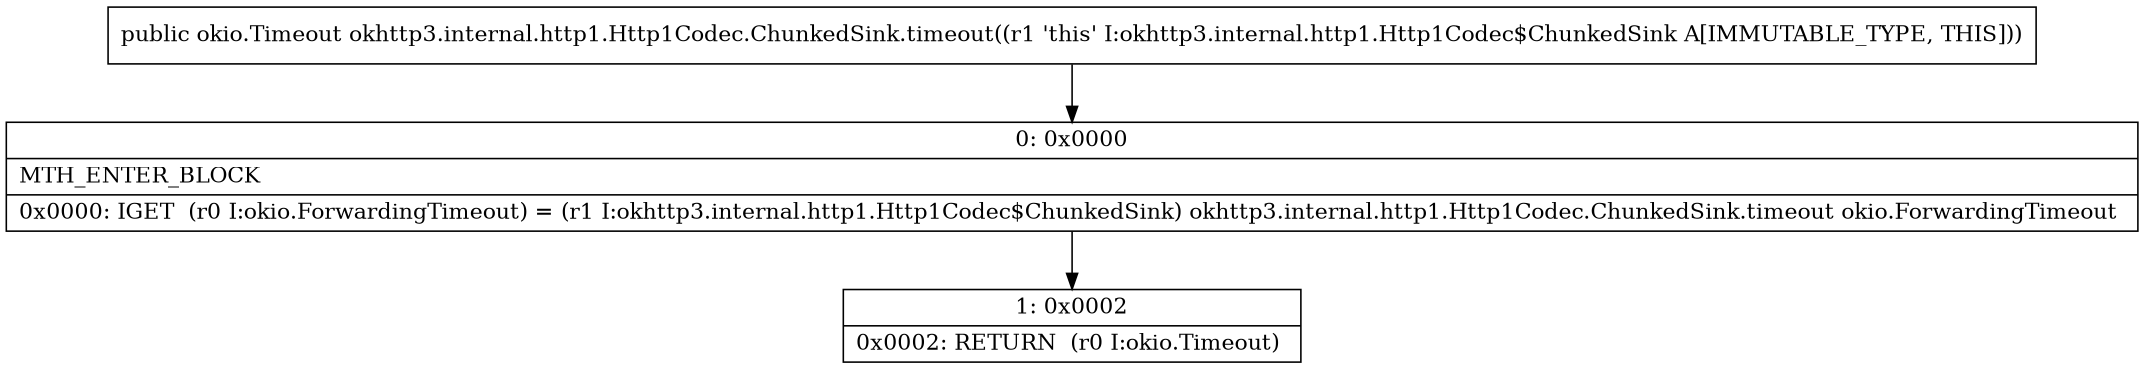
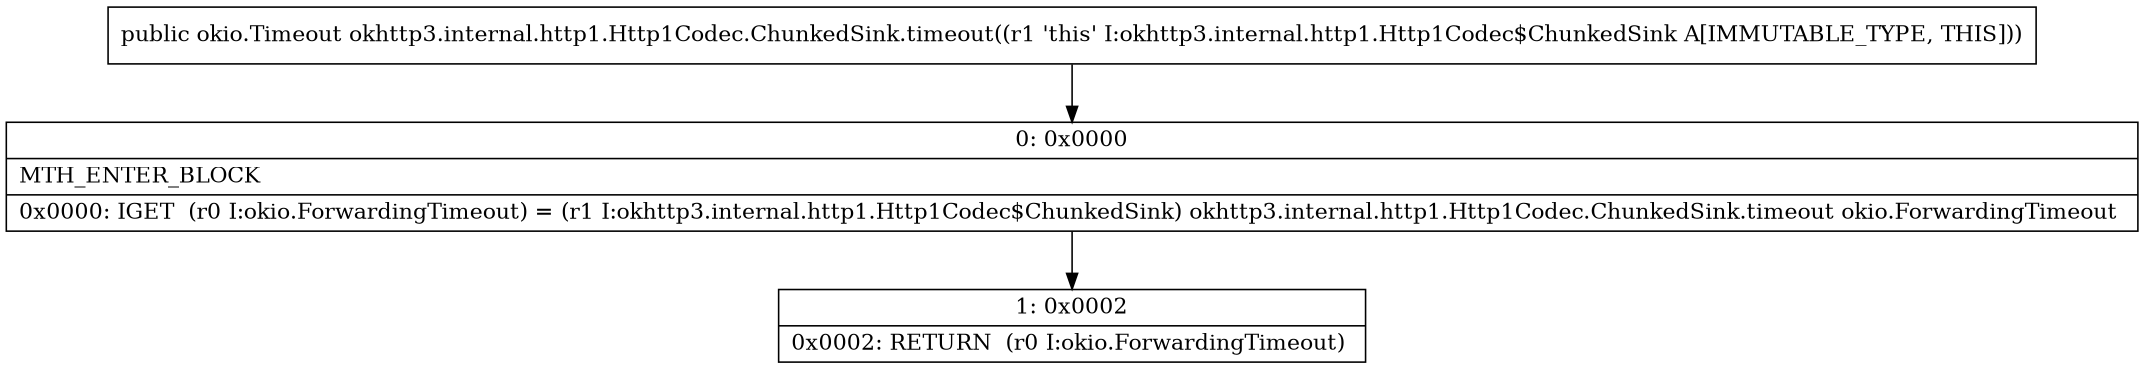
  digraph {
    node [shape=record]
    n1 [label="{0\:\ 0x0000|MTH_ENTER_BLOCK\l|0x0000: IGET  (r0 I:okio.ForwardingTimeout) = (r1 I:okhttp3.internal.http1.Http1Codec$ChunkedSink) okhttp3.internal.http1.Http1Codec.ChunkedSink.timeout okio.ForwardingTimeout \l}"]
-   n2 [label="{1\:\ 0x0002|0x0002: RETURN  (r0 I:okio.Timeout) \l}"]
+   n2 [label="{1\:\ 0x0002|0x0002: RETURN  (r0 I:okio.ForwardingTimeout) \l}"]
    n3 [label="{public okio.Timeout okhttp3.internal.http1.Http1Codec.ChunkedSink.timeout((r1 'this' I:okhttp3.internal.http1.Http1Codec$ChunkedSink A[IMMUTABLE_TYPE, THIS])) }"]
    n1 -> n2
    n3 -> n1
  }
